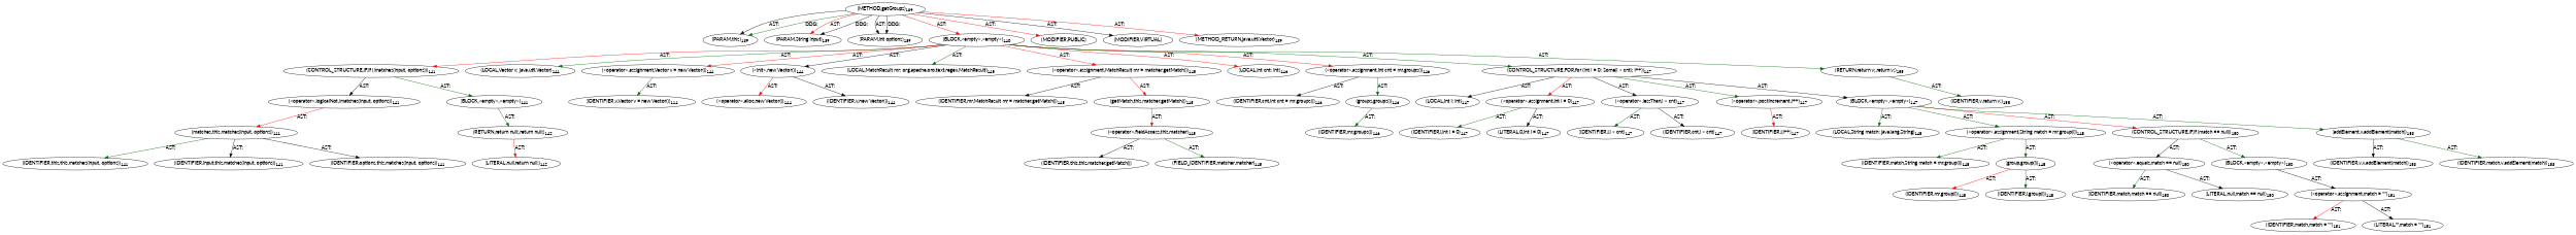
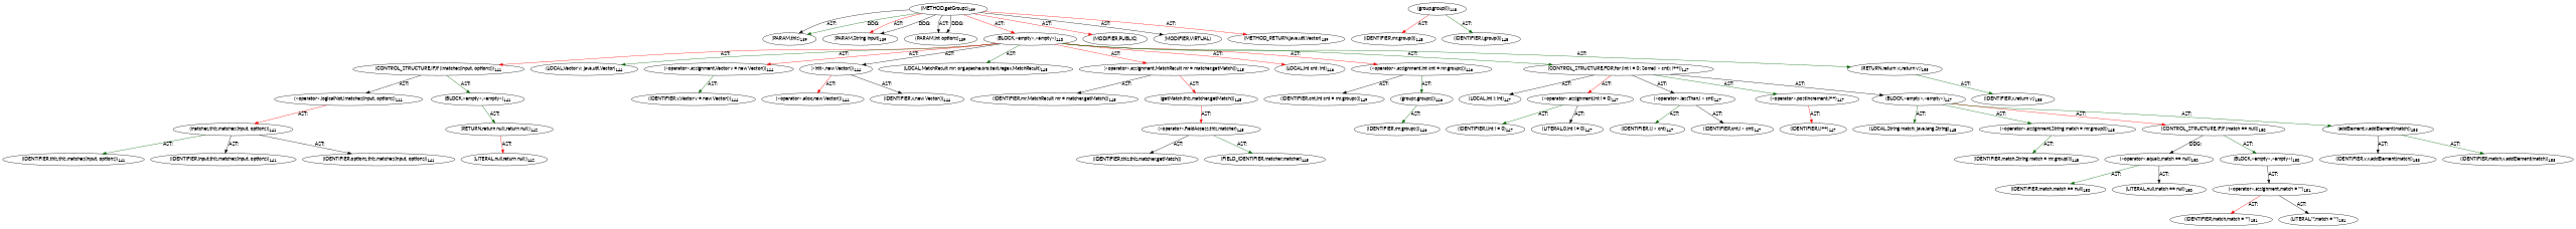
  digraph {
    fontname=Lato
    node [fontname=Lato]
    edge [color=darkgreen fontname=Lato]
    n1 [label=<(METHOD,getGroups)<SUB>139</SUB>>]
    n2 [label=<(PARAM,this)<SUB>139</SUB>>]
    n3 [label=<(PARAM,String input)<SUB>139</SUB>>]
    n4 [label=<(PARAM,int options)<SUB>139</SUB>>]
    n5 [label=<(BLOCK,&lt;empty&gt;,&lt;empty&gt;)<SUB>140</SUB>>]
    n6 [label=<(MODIFIER,PUBLIC)>]
    n7 [label=<(MODIFIER,VIRTUAL)>]
    n8 [label=<(METHOD_RETURN,java.util.Vector)<SUB>139</SUB>>]
    n9 [label=<(CONTROL_STRUCTURE,IF,if (!matches(input, options)))<SUB>141</SUB>>]
    n10 [label=<(LOCAL,Vector v: java.util.Vector)<SUB>144</SUB>>]
    n11 [label=<(&lt;operator&gt;.assignment,Vector v = new Vector())<SUB>144</SUB>>]
    n12 [label=<(&lt;init&gt;,new Vector())<SUB>144</SUB>>]
    n13 [label=<(LOCAL,MatchResult mr: org.apache.oro.text.regex.MatchResult)<SUB>145</SUB>>]
    n14 [label=<(&lt;operator&gt;.assignment,MatchResult mr = matcher.getMatch())<SUB>145</SUB>>]
    n15 [label=<(LOCAL,int cnt: int)<SUB>146</SUB>>]
    n16 [label=<(&lt;operator&gt;.assignment,int cnt = mr.groups())<SUB>146</SUB>>]
    n17 [label=<(CONTROL_STRUCTURE,FOR,for (int i = 0; Some(i &lt; cnt); i++))<SUB>147</SUB>>]
    n18 [label=<(RETURN,return v;,return v;)<SUB>155</SUB>>]
    n19 [label=<(&lt;operator&gt;.logicalNot,!matches(input, options))<SUB>141</SUB>>]
    n20 [label=<(BLOCK,&lt;empty&gt;,&lt;empty&gt;)<SUB>141</SUB>>]
-   n21 [label=<(IDENTIFIER,v,Vector v = new Vector())<SUB>114</SUB>>]
+   n21 [label=<(IDENTIFIER,v,Vector v = new Vector())<SUB>144</SUB>>]
    n22 [label=<(&lt;operator&gt;.alloc,new Vector())<SUB>144</SUB>>]
    n23 [label=<(IDENTIFIER,v,new Vector())<SUB>144</SUB>>]
    n24 [label=<(IDENTIFIER,mr,MatchResult mr = matcher.getMatch())<SUB>145</SUB>>]
    n25 [label=<(getMatch,this.matcher.getMatch())<SUB>145</SUB>>]
-   n26 [label=<(IDENTIFIER,cnt,int cnt = mr.groups())<SUB>146</SUB>>]
+   n26 [label=<(IDENTIFIER,cnt,int cnt = mr.groups())<SUB>149</SUB>>]
    n27 [label=<(groups,groups())<SUB>146</SUB>>]
    n28 [label=<(LOCAL,int i: int)<SUB>147</SUB>>]
    n29 [label=<(&lt;operator&gt;.assignment,int i = 0)<SUB>147</SUB>>]
    n30 [label=<(&lt;operator&gt;.lessThan,i &lt; cnt)<SUB>147</SUB>>]
    n31 [label=<(&lt;operator&gt;.postIncrement,i++)<SUB>147</SUB>>]
    n32 [label=<(BLOCK,&lt;empty&gt;,&lt;empty&gt;)<SUB>147</SUB>>]
    n33 [label=<(IDENTIFIER,v,return v;)<SUB>155</SUB>>]
    n34 [label=<(matches,this.matches(input, options))<SUB>141</SUB>>]
    n35 [label=<(RETURN,return null;,return null;)<SUB>142</SUB>>]
    n36 [label=<(IDENTIFIER,this,this.matches(input, options))<SUB>141</SUB>>]
    n37 [label=<(IDENTIFIER,input,this.matches(input, options))<SUB>141</SUB>>]
    n38 [label=<(IDENTIFIER,options,this.matches(input, options))<SUB>141</SUB>>]
    n39 [label=<(LITERAL,null,return null;)<SUB>142</SUB>>]
    n40 [label=<(&lt;operator&gt;.fieldAccess,this.matcher)<SUB>145</SUB>>]
    n41 [label=<(IDENTIFIER,this,this.matcher.getMatch())>]
    n42 [label=<(FIELD_IDENTIFIER,matcher,matcher)<SUB>145</SUB>>]
    n43 [label=<(IDENTIFIER,mr,groups())<SUB>146</SUB>>]
    n44 [label=<(IDENTIFIER,i,int i = 0)<SUB>147</SUB>>]
    n45 [label=<(LITERAL,0,int i = 0)<SUB>147</SUB>>]
    n46 [label=<(IDENTIFIER,i,i &lt; cnt)<SUB>147</SUB>>]
    n47 [label=<(IDENTIFIER,cnt,i &lt; cnt)<SUB>147</SUB>>]
    n48 [label=<(IDENTIFIER,i,i++)<SUB>147</SUB>>]
    n49 [label=<(LOCAL,String match: java.lang.String)<SUB>148</SUB>>]
    n50 [label=<(&lt;operator&gt;.assignment,String match = mr.group(i))<SUB>148</SUB>>]
    n51 [label=<(CONTROL_STRUCTURE,IF,if (match == null))<SUB>150</SUB>>]
    n52 [label=<(addElement,v.addElement(match))<SUB>153</SUB>>]
    n53 [label=<(IDENTIFIER,match,String match = mr.group(i))<SUB>148</SUB>>]
    n54 [label=<(group,group(i))<SUB>148</SUB>>]
    n55 [label=<(&lt;operator&gt;.equals,match == null)<SUB>150</SUB>>]
    n56 [label=<(BLOCK,&lt;empty&gt;,&lt;empty&gt;)<SUB>150</SUB>>]
    n57 [label=<(IDENTIFIER,v,v.addElement(match))<SUB>153</SUB>>]
    n58 [label=<(IDENTIFIER,match,v.addElement(match))<SUB>153</SUB>>]
    n59 [label=<(IDENTIFIER,mr,group(i))<SUB>148</SUB>>]
    n60 [label=<(IDENTIFIER,i,group(i))<SUB>148</SUB>>]
    n61 [label=<(IDENTIFIER,match,match == null)<SUB>150</SUB>>]
    n62 [label=<(LITERAL,null,match == null)<SUB>150</SUB>>]
    n63 [label=<(&lt;operator&gt;.assignment,match = &quot;&quot;)<SUB>151</SUB>>]
    n64 [label=<(IDENTIFIER,match,match = &quot;&quot;)<SUB>151</SUB>>]
    n65 [label=<(LITERAL,&quot;&quot;,match = &quot;&quot;)<SUB>151</SUB>>]
    n1 -> n2 [color=black label="AST: "]
    n1 -> n2 [label="DDG: "]
    n1 -> n3 [color=red label="AST: "]
    n1 -> n3 [color=black label="DDG: "]
    n1 -> n4 [color=black label="AST: "]
    n1 -> n4 [color=black label="DDG: "]
    n1 -> n5 [color=red label="AST: "]
    n1 -> n6 [color=red label="AST: "]
    n1 -> n7 [color=black label="AST: "]
    n1 -> n8 [color=red label="AST: "]
    n5 -> n9 [color=red label="AST: "]
    n5 -> n10 [label="AST: "]
    n5 -> n11 [color=red label="AST: "]
    n5 -> n12 [color=black label="AST: "]
    n5 -> n13 [label="AST: "]
    n5 -> n14 [color=red label="AST: "]
    n5 -> n15 [color=red label="AST: "]
    n5 -> n16 [color=red label="AST: "]
    n5 -> n17 [label="AST: "]
    n5 -> n18 [label="AST: "]
    n9 -> n19 [color=black label="AST: "]
    n9 -> n20 [label="AST: "]
    n11 -> n21 [label="AST: "]
    n12 -> n22 [color=red label="AST: "]
    n12 -> n23 [color=black label="AST: "]
    n14 -> n24 [color=black label="AST: "]
    n14 -> n25 [color=red label="AST: "]
    n16 -> n26 [color=black label="AST: "]
    n16 -> n27 [label="AST: "]
    n17 -> n28 [color=black label="AST: "]
    n17 -> n29 [color=red label="AST: "]
    n17 -> n30 [color=black label="AST: "]
    n17 -> n31 [label="AST: "]
    n17 -> n32 [color=black label="AST: "]
    n18 -> n33 [label="AST: "]
    n19 -> n34 [color=red label="AST: "]
    n20 -> n35 [label="AST: "]
    n25 -> n40 [color=red label="AST: "]
    n27 -> n43 [label="AST: "]
    n29 -> n44 [label="AST: "]
    n29 -> n45 [color=black label="AST: "]
    n30 -> n46 [label="AST: "]
    n30 -> n47 [color=black label="AST: "]
    n31 -> n48 [color=red label="AST: "]
    n32 -> n49 [label="AST: "]
    n32 -> n50 [label="AST: "]
    n32 -> n51 [color=red label="AST: "]
    n32 -> n52 [label="AST: "]
    n34 -> n36 [label="AST: "]
    n34 -> n37 [color=black label="AST: "]
    n34 -> n38 [color=black label="AST: "]
    n35 -> n39 [color=red label="AST: "]
    n40 -> n41 [color=black label="AST: "]
    n40 -> n42 [label="AST: "]
    n50 -> n53 [label="AST: "]
-   n50 -> n54 [label="AST: "]
-   n51 -> n55 [color=black label="AST: "]
+   n51 -> n55 [color=black label="DDG: "]
    n51 -> n56 [label="AST: "]
    n52 -> n57 [color=black label="AST: "]
    n52 -> n58 [label="AST: "]
    n54 -> n59 [color=red label="AST: "]
    n54 -> n60 [label="AST: "]
    n55 -> n61 [label="AST: "]
    n55 -> n62 [color=black label="AST: "]
    n56 -> n63 [color=black label="AST: "]
    n63 -> n64 [color=red label="AST: "]
    n63 -> n65 [color=black label="AST: "]
  }
